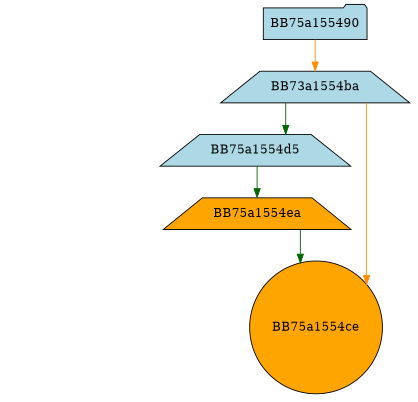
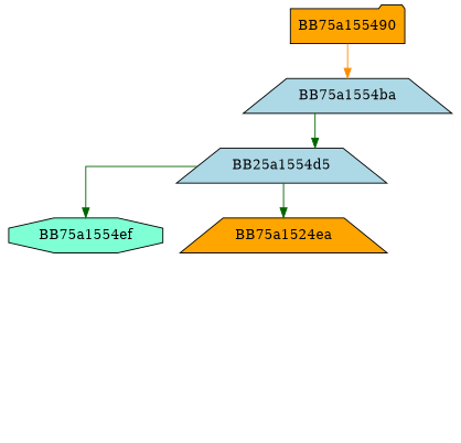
  digraph {
    splines=ortho
    node [fillcolor=lightblue shape=trapezium style=filled]
    edge [color=darkgreen]
-   BB75a155490 [shape=folder]
-   BB75a1554ba [label=BB73a1554ba]
-   BB75a1554d5
-   BB75a1554ce [fillcolor=orange shape=circle]
-   BB75a1554ea [fillcolor=orange]
+   BB75a155490 [fillcolor=orange shape=folder]
+   BB75a1554ba
+   BB75a1554d5 [label=BB25a1554d5]
+   BB75a1554ef [fillcolor=aquamarine shape=octagon]
+   BB75a1554ea [fillcolor=orange label=BB75a1524ea]
    BB75a155490 -> BB75a1554ba [color=darkorange]
    BB75a1554ba -> BB75a1554d5
-   BB75a1554ba -> BB75a1554ce [color=darkorange]
+   BB75a1554d5 -> BB75a1554ef
    BB75a1554d5 -> BB75a1554ea
-   BB75a1554ea -> BB75a1554ce
  }
